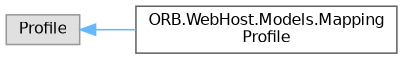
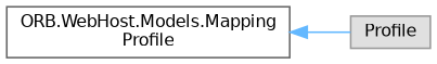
  digraph {
    rankdir=LR
    node [fontname=Helvetica fontsize=10 shape=box style=filled]
    n1 [color=grey60 fillcolor="#E0E0E0" height=0.2 label=Profile width=0.4]
    n2 [color=grey40 fillcolor=white height=0.2 label="ORB.WebHost.Models.Mapping\lProfile" width=0.4]
-   n1 -> n2 [color=steelblue1 dir=back fontname=Helvetica fontsize=10 labelfontname=Helvetica labelfontsize=10 style=solid]
+   n2 -> n1 [color=steelblue1 dir=back fontname=Helvetica fontsize=10 labelfontname=Helvetica labelfontsize=10 style=solid]
  }
